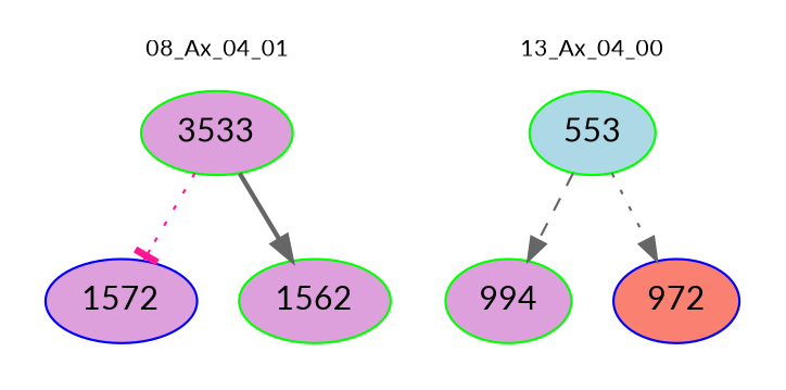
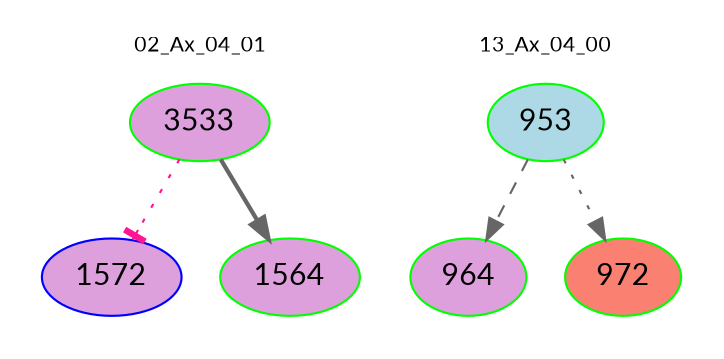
  digraph {
    fontname=Lato
    node [color=green fillcolor=plum fontname=Lato style=filled]
    edge [arrowhead=normal color=gray40 fontname=Lato style=dotted]
    n1 [label=3533]
    n2 [color=blue label=1572]
-   n3 [label=1562]
-   n4 [fillcolor=lightblue label=553]
-   n5 [label=994]
-   n6 [color=blue fillcolor=salmon label=972]
+   n3 [label=1564]
+   n4 [fillcolor=lightblue label=953]
+   n5 [label=964]
+   n6 [fillcolor=salmon label=972]
    subgraph cluster_1 {
      color=white
      fontsize=10
-     label="08_Ax_04_01"
+     label="02_Ax_04_01"
      n1
      n2
      n3
    }
    subgraph cluster_2 {
      color=white
      fontsize=10
      label="13_Ax_04_00"
      n4
      n5
      n6
    }
    n1 -> n2 [arrowhead=tee color=deeppink]
    n1 -> n3 [style=bold]
    n4 -> n5 [style=dashed]
    n4 -> n6
  }
